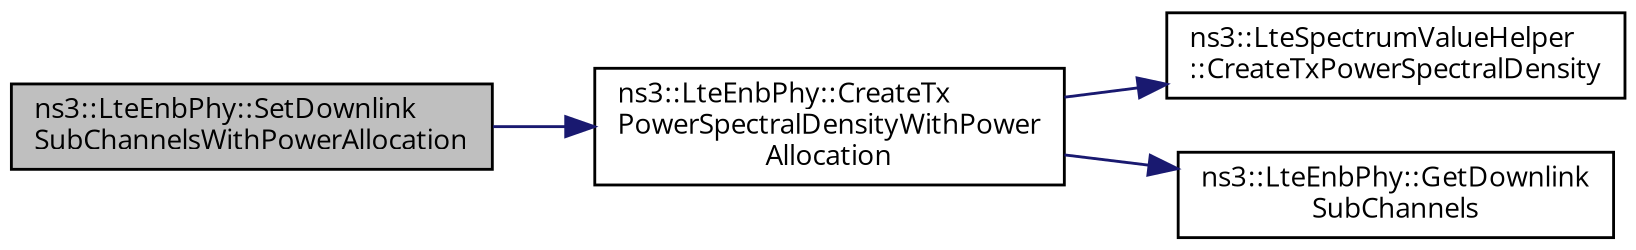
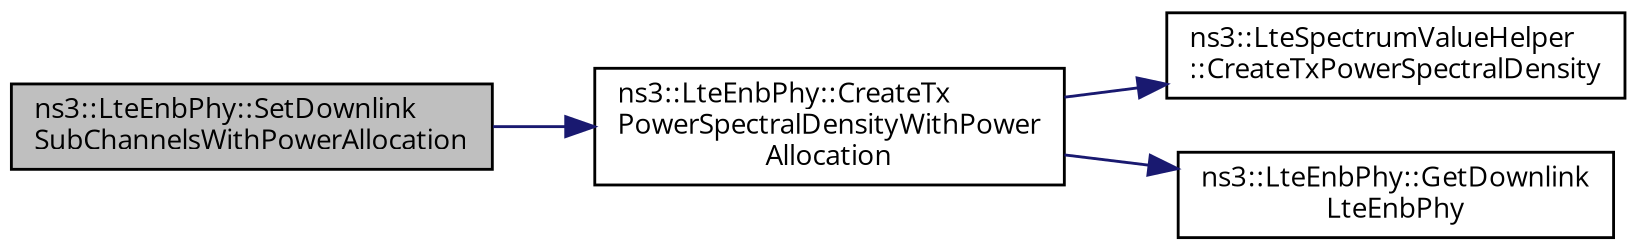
  digraph {
    rankdir=LR
    fontname="Open Sans"
    node [color=black fillcolor=white fontname="Open Sans" fontsize=10 shape=record style=filled]
    edge [color=midnightblue fontname="Open Sans" fontsize=10 labelfontname=Helvetica labelfontsize=10 style=solid]
    n1 [fillcolor=grey75 fontcolor=black height=0.2 label="ns3::LteEnbPhy::SetDownlink\lSubChannelsWithPowerAllocation" width=0.4]
    n2 [height=0.2 label="ns3::LteEnbPhy::CreateTx\lPowerSpectralDensityWithPower\lAllocation" width=0.4]
    n3 [height=0.2 label="ns3::LteSpectrumValueHelper\l::CreateTxPowerSpectralDensity" width=0.4]
-   n4 [height=0.2 label="ns3::LteEnbPhy::GetDownlink\lSubChannels" width=0.4]
+   n4 [height=0.2 label="ns3::LteEnbPhy::GetDownlink\lLteEnbPhy" width=0.4]
    n1 -> n2
    n2 -> n3
    n2 -> n4
  }
